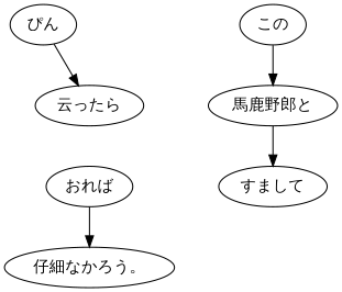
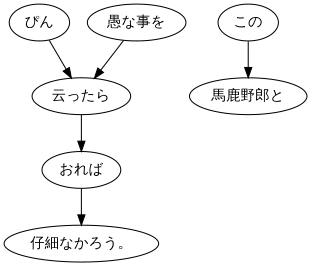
  digraph {
    n1 [label="ぴん"]
    n2 [label="云ったら"]
    n3 [label="おれば"]
+   n4 [label="愚な事を"]
    n5 [label="仔細なかろう。"]
    n6 [label="この"]
    n7 [label="馬鹿野郎と"]
-   n8 [label="すまして"]
    n1 -> n2
+   n2 -> n3
    n3 -> n5
+   n4 -> n2
    n6 -> n7
-   n7 -> n8
  }
